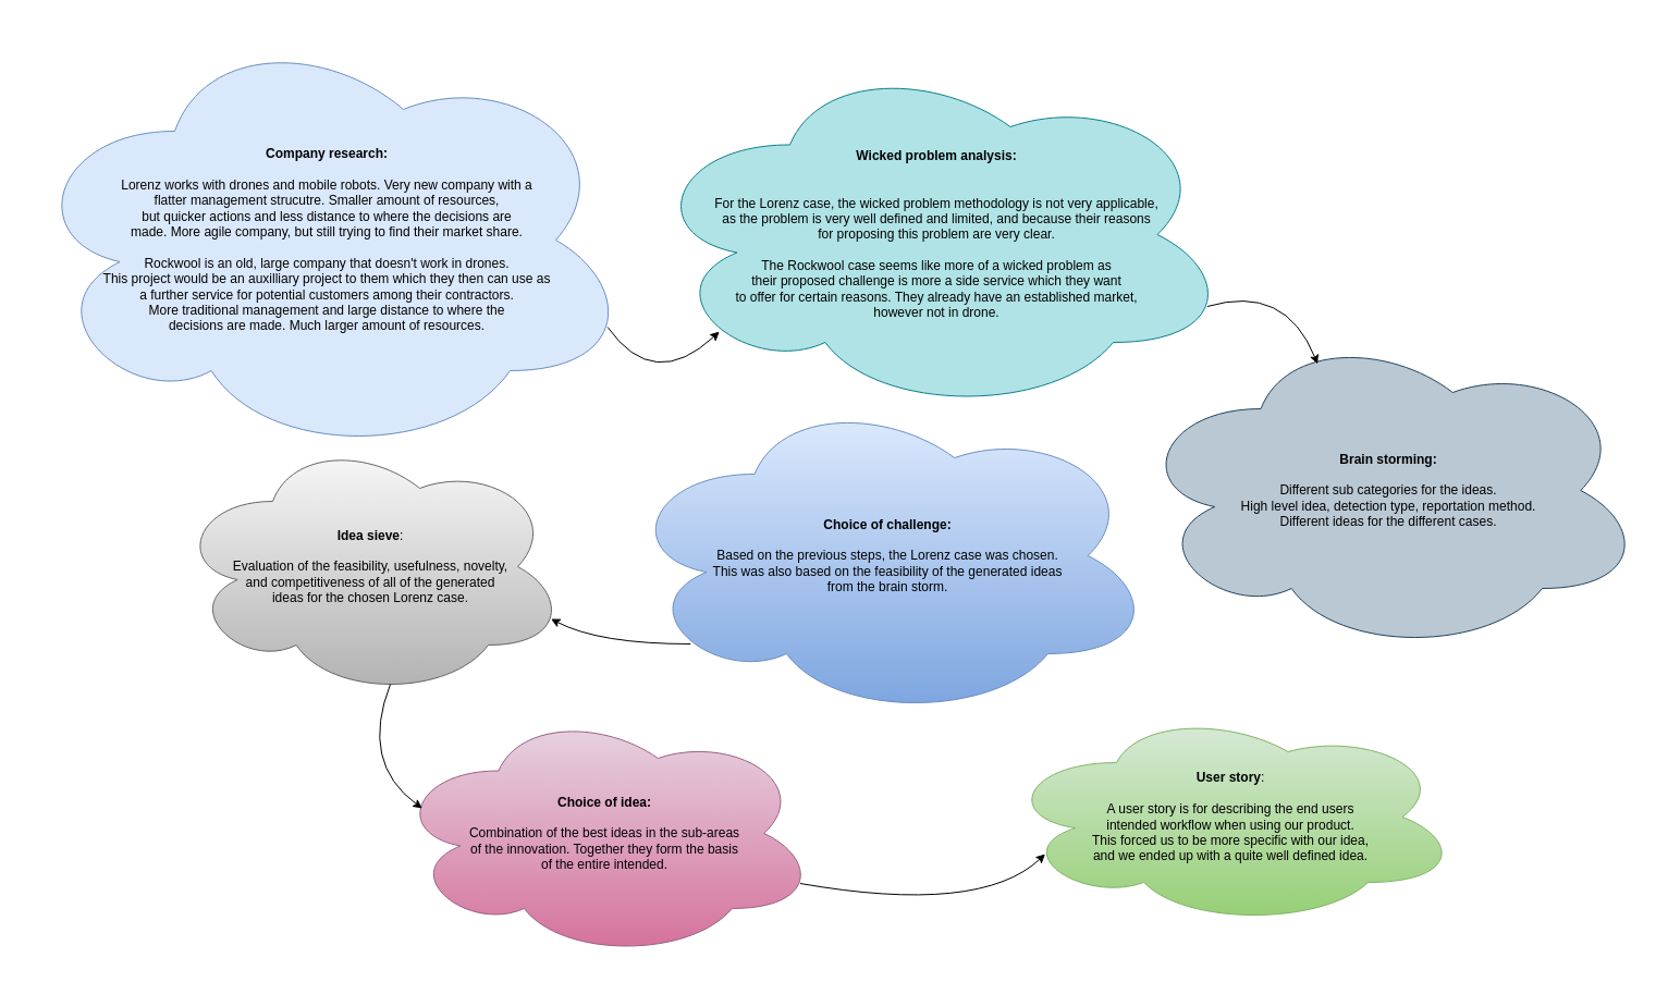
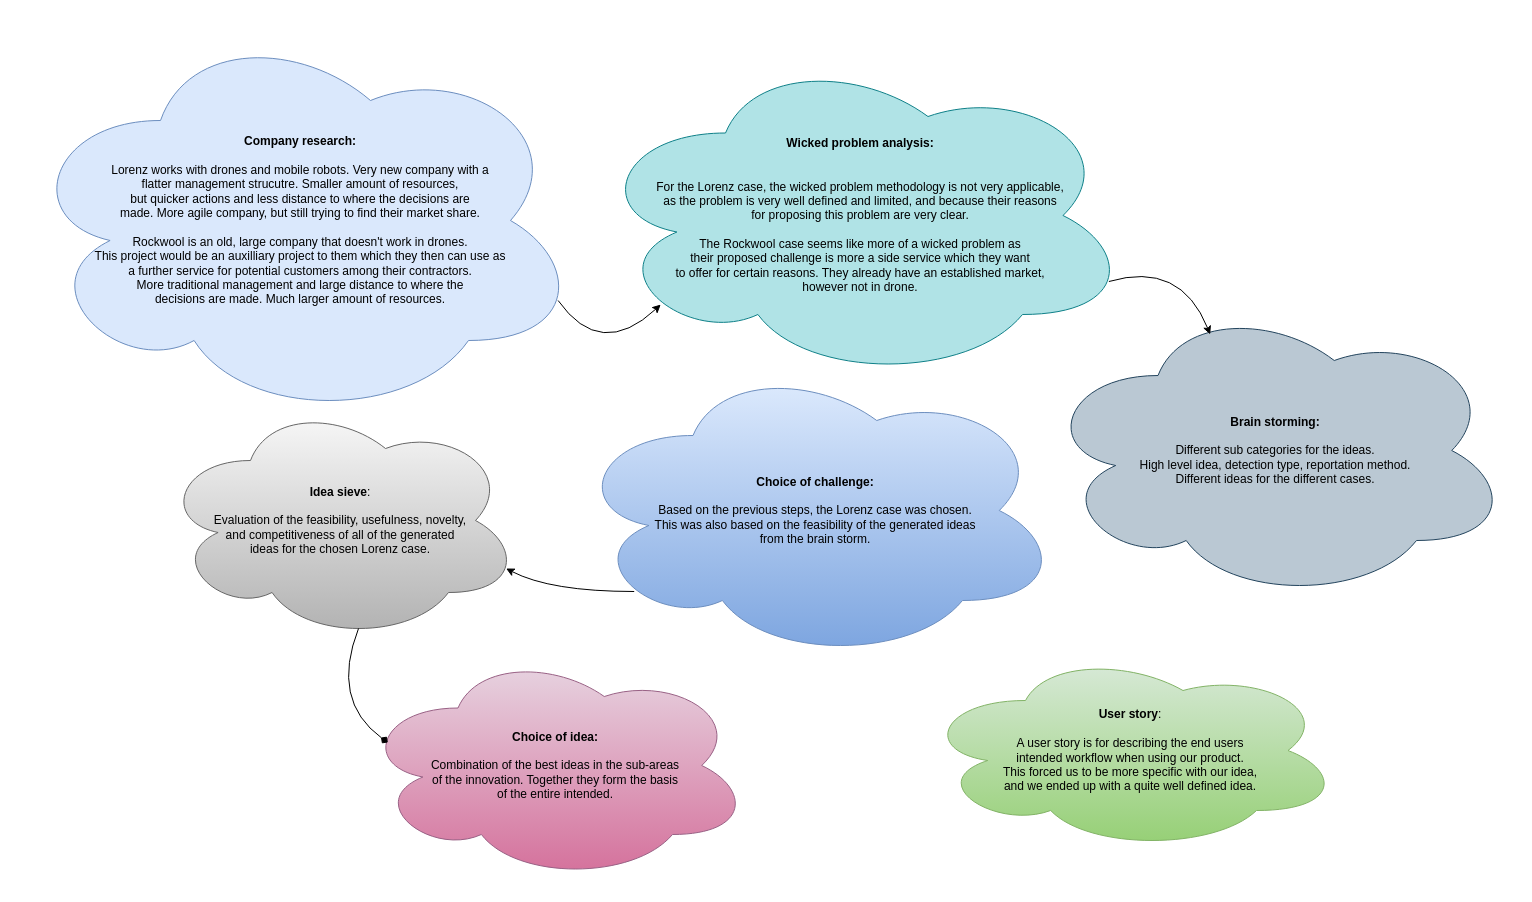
  <mxCell id="0" />
  <mxCell id="1" parent="0" />
  <mxCell id="2" value="&lt;div&gt;&lt;b&gt;Company research:&lt;/b&gt;&lt;/div&gt;&lt;div&gt;&lt;br&gt;&lt;/div&gt;&lt;div&gt;Lorenz works with drones and mobile robots. Very new company with a &lt;br&gt;&lt;/div&gt;&lt;div&gt;flatter management strucutre. Smaller amount of resources, &lt;br&gt;&lt;/div&gt;&lt;div&gt;but quicker actions and less distance to where the decisions are &lt;br&gt;&lt;/div&gt;&lt;div&gt;made. More agile company, but still trying to find their market share.&lt;/div&gt;&lt;div&gt;&lt;br&gt;&lt;/div&gt;&lt;div&gt;Rockwool is an old, large company that doesn't work in drones. &lt;br&gt;&lt;/div&gt;&lt;div&gt;This project would be an auxilliary project to them which they then can use as &lt;br&gt;&lt;/div&gt;&lt;div&gt;a further service for potential customers among their contractors. &lt;br&gt;&lt;/div&gt;&lt;div&gt;More traditional management and large distance to where the &lt;br&gt;&lt;/div&gt;&lt;div&gt;decisions are made. Much larger amount of resources.&lt;br&gt;&lt;/div&gt;" style="ellipse;shape=cloud;whiteSpace=wrap;html=1;fillColor=#dae8fc;strokeColor=#6c8ebf;" vertex="1" parent="1"><mxGeometry y="20" width="560" height="400" as="geometry" x="20" /></mxCell>
  <mxCell id="3" value="&lt;div&gt;&lt;b&gt;Wicked problem analysis:&lt;/b&gt;&lt;/div&gt;&lt;div&gt;&lt;b&gt;&lt;br&gt;&lt;/b&gt;&lt;/div&gt;&lt;div&gt;&lt;br&gt;&lt;div&gt;For the Lorenz case, the wicked problem methodology is not very applicable,&lt;/div&gt;&lt;div&gt;as the problem is very well defined and limited, and because their reasons&lt;/div&gt;for proposing this problem are very clear.&lt;/div&gt;&lt;div&gt;&lt;b&gt;&lt;br&gt;&lt;/b&gt;&lt;/div&gt;&lt;div&gt;The Rockwool case seems like more of a wicked problem as &lt;br&gt;&lt;/div&gt;&lt;div&gt;their proposed challenge is more a side service which they want &lt;br&gt;&lt;/div&gt;&lt;div&gt;to offer for certain reasons. They already have an established market, &lt;br&gt;&lt;/div&gt;&lt;div&gt;however not in drone.&lt;/div&gt;" style="ellipse;shape=cloud;whiteSpace=wrap;html=1;fillColor=#b0e3e6;strokeColor=#0e8088;" vertex="1" parent="1"><mxGeometry x="590" y="50" width="540" height="330" as="geometry" /></mxCell>
  <mxCell id="4" value="&lt;div&gt;&lt;b&gt;Choice of challenge:&lt;/b&gt;&lt;/div&gt;&lt;div&gt;&lt;b&gt;&lt;br&gt;&lt;/b&gt;&lt;/div&gt;&lt;div&gt;Based on the previous steps, the Lorenz case was chosen. &lt;br&gt;&lt;/div&gt;&lt;div&gt;This was also based on the feasibility of the generated ideas&lt;/div&gt;&lt;div&gt;from the brain storm.&lt;br&gt;&lt;b&gt;&lt;/b&gt;&lt;/div&gt;" style="ellipse;shape=cloud;whiteSpace=wrap;html=1;gradientColor=#7ea6e0;fillColor=#dae8fc;strokeColor=#6c8ebf;" vertex="1" parent="1"><mxGeometry x="570" y="360" width="490" height="300" as="geometry" /></mxCell>
  <mxCell id="5" value="&lt;div&gt;&lt;b&gt;Idea sieve&lt;/b&gt;:&lt;/div&gt;&lt;div&gt;&lt;br&gt;&lt;/div&gt;&lt;div&gt;Evaluation of the feasibility, usefulness, novelty,&lt;/div&gt;&lt;div&gt;and competitiveness of all of the generated &lt;br&gt;&lt;/div&gt;&lt;div&gt;ideas for the chosen Lorenz case.&lt;br&gt;&lt;/div&gt;" style="ellipse;shape=cloud;whiteSpace=wrap;html=1;gradientColor=#b3b3b3;fillColor=#f5f5f5;strokeColor=#666666;" vertex="1" parent="1"><mxGeometry x="160" y="400" width="360" height="240" as="geometry" /></mxCell>
  <mxCell id="6" value="&lt;div&gt;&lt;b&gt;Choice of idea:&lt;/b&gt;&lt;/div&gt;&lt;div&gt;&lt;b&gt;&lt;br&gt;&lt;/b&gt;&lt;/div&gt;&lt;div&gt;Combination of the best ideas in the sub-areas &lt;br&gt;&lt;/div&gt;&lt;div&gt;of the innovation. Together they form the basis &lt;br&gt;&lt;/div&gt;&lt;div&gt;of the entire intended.&lt;br&gt;&lt;/div&gt;" style="ellipse;shape=cloud;whiteSpace=wrap;html=1;gradientColor=#d5739d;fillColor=#e6d0de;strokeColor=#996185;" vertex="1" parent="1"><mxGeometry x="360" y="650" width="390" height="230" as="geometry" /></mxCell>
  <mxCell id="7" value="&lt;div&gt;&lt;b&gt;User story&lt;/b&gt;:&lt;/div&gt;&lt;div&gt;&lt;br&gt;&lt;/div&gt;&lt;div&gt;A user story is for describing the end users &lt;br&gt;&lt;/div&gt;&lt;div&gt;intended workflow when using our product.&lt;/div&gt;&lt;div&gt;This forced us to be more specific with our idea,&lt;/div&gt;&lt;div&gt;and we ended up with a quite well defined idea.&lt;br&gt;&lt;/div&gt;" style="ellipse;shape=cloud;whiteSpace=wrap;html=1;gradientColor=#97d077;fillColor=#d5e8d4;strokeColor=#82b366;" vertex="1" parent="1"><mxGeometry x="920" y="650" width="420" height="200" as="geometry" /></mxCell>
  <mxCell id="8" value="&lt;div&gt;&lt;b&gt;Brain storming:&lt;/b&gt;&lt;/div&gt;&lt;div&gt;&lt;b&gt;&lt;br&gt;&lt;/b&gt;&lt;/div&gt;&lt;div&gt;Different sub categories for the ideas. &lt;br&gt;&lt;/div&gt;&lt;div&gt;High level idea, detection type, reportation method.&lt;/div&gt;&lt;div&gt;Different ideas for the different cases.&lt;br&gt;&lt;b&gt;&lt;/b&gt;&lt;/div&gt;" style="ellipse;shape=cloud;whiteSpace=wrap;html=1;fillColor=#bac8d3;strokeColor=#23445d;" vertex="1" parent="1"><mxGeometry x="1040" y="300" width="470" height="300" as="geometry" /></mxCell>
  <mxCell id="9" value="" style="curved=1;endArrow=classic;html=1;exitX=0.96;exitY=0.7;exitDx=0;exitDy=0;exitPerimeter=0;entryX=0.13;entryY=0.77;entryDx=0;entryDy=0;entryPerimeter=0;" edge="1" parent="1" source="2" target="3"><mxGeometry width="50" height="50" relative="1" as="geometry"><mxPoint x="560" y="320" as="sourcePoint" /><mxPoint x="610" y="270" as="targetPoint" /><Array as="points"><mxPoint x="600" y="360" /></Array></mxGeometry></mxCell>
  <mxCell id="10" value="" style="curved=1;endArrow=classic;html=1;exitX=0.96;exitY=0.7;exitDx=0;exitDy=0;exitPerimeter=0;entryX=0.361;entryY=0.113;entryDx=0;entryDy=0;entryPerimeter=0;" edge="1" parent="1" source="3" target="8"><mxGeometry width="50" height="50" relative="1" as="geometry"><mxPoint x="1510" y="80" as="sourcePoint" /><mxPoint x="1560" y="30" as="targetPoint" /><Array as="points"><mxPoint x="1180" y="260" /></Array></mxGeometry></mxCell>
  <mxCell id="11" value="" style="curved=1;endArrow=classic;html=1;exitX=0.13;exitY=0.77;exitDx=0;exitDy=0;exitPerimeter=0;entryX=0.96;entryY=0.7;entryDx=0;entryDy=0;entryPerimeter=0;" edge="1" parent="1" source="4" target="5"><mxGeometry width="50" height="50" relative="1" as="geometry"><mxPoint x="510" y="740" as="sourcePoint" /><mxPoint x="560" y="690" as="targetPoint" /><Array as="points"><mxPoint x="550" y="591" /></Array></mxGeometry></mxCell>
- <mxCell id="12" value="" style="curved=1;endArrow=classic;html=1;exitX=0.55;exitY=0.95;exitDx=0;exitDy=0;exitPerimeter=0;entryX=0.07;entryY=0.4;entryDx=0;entryDy=0;entryPerimeter=0;" edge="1" parent="1" source="5" target="6"><mxGeometry width="50" height="50" relative="1" as="geometry"><mxPoint x="260" y="760" as="sourcePoint" /><mxPoint x="310" y="710" as="targetPoint" /><Array as="points"><mxPoint x="330" y="700" /></Array></mxGeometry></mxCell>
- <mxCell id="13" value="" style="curved=1;endArrow=classic;html=1;exitX=0.96;exitY=0.7;exitDx=0;exitDy=0;exitPerimeter=0;entryX=0.094;entryY=0.67;entryDx=0;entryDy=0;entryPerimeter=0;" edge="1" parent="1" source="6" target="7"><mxGeometry width="50" height="50" relative="1" as="geometry"><mxPoint x="700" y="810" as="sourcePoint" /><mxPoint x="750" y="760" as="targetPoint" /><Array as="points"><mxPoint x="900" y="840" /></Array></mxGeometry></mxCell>
+ <mxCell id="12" value="" style="curved=1;endArrow=diamond;html=1;exitX=0.55;exitY=0.95;exitDx=0;exitDy=0;exitPerimeter=0;entryX=0.07;entryY=0.4;entryDx=0;entryDy=0;entryPerimeter=0;" edge="1" parent="1" source="5" target="6"><mxGeometry width="50" height="50" relative="1" as="geometry"><mxPoint x="260" y="760" as="sourcePoint" /><mxPoint x="310" y="710" as="targetPoint" /><Array as="points"><mxPoint x="330" y="700" /></Array></mxGeometry></mxCell>
